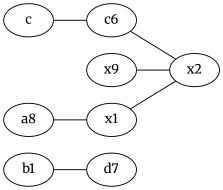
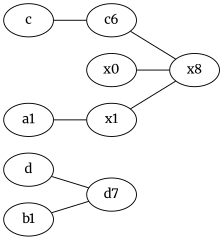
  graph {
    fontname=Merriweather
    rankdir=LR
    node [fontname=Merriweather labelfontsize=50]
    edge [fontname=Merriweather]
    n1 [label=d7]
+   d
    x1
-   x2
+   x2 [label=x8]
    n5 [label=c6]
-   a1 [label=a8]
-   x0 [label=x9]
+   a1
+   x0
    b1
    c
+   d -- n1
    x1 -- x2
    n5 -- x2
    a1 -- x1
    x0 -- x2
    b1 -- n1
    c -- n5
  }
